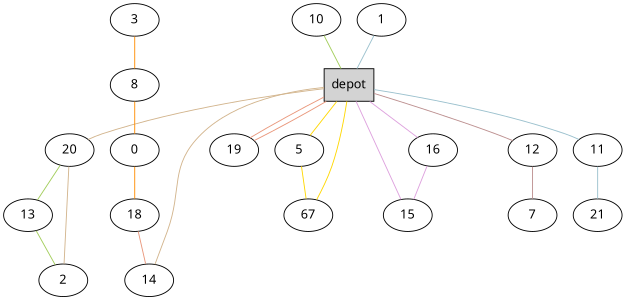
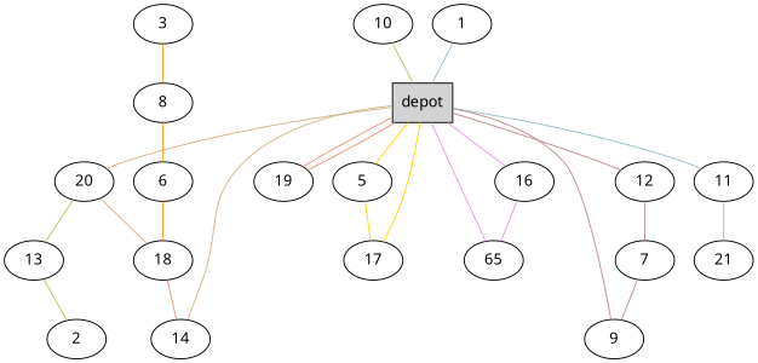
  graph {
    fontname="Noto Sans"
    node [fontname="Noto Sans" shape=ellipse]
    edge [color=rosybrown fontname="Noto Sans"]
    n1 [label=depot shape=box style=filled]
    19
    5
    16
    20
    12
    11
-   17 [label=67]
-   15
+   17
+   15 [label=65]
    13
    18
    7
    2
    21
    14
    3
    8
-   6 [label=0]
+   6
+   9
    10
    1
    n1 -- 19 [color=darksalmon]
    n1 -- 5 [color=gold]
    n1 -- 16 [color=plum]
    n1 -- 20 [color=tan]
    n1 -- 12
    n1 -- 11 [color=lightblue3]
    19 -- n1 [color=darksalmon]
    5 -- 17 [color=gold]
    16 -- 15 [color=plum]
    20 -- 13 [color=darkolivegreen3]
-   20 -- 2 [color=tan]
+   20 -- 18 [color=tan]
    12 -- 7
    11 -- 21 [color=lightblue3]
    17 -- n1 [color=gold]
    15 -- n1 [color=plum]
    13 -- 2 [color=darkolivegreen3]
    18 -- 14 [color=darksalmon]
+   7 -- 9
    14 -- n1 [color=tan]
    3 -- 8 [color=darkorange]
    8 -- 6 [color=darkorange]
    6 -- 18 [color=darkorange]
+   9 -- n1
    10 -- n1 [color=darkolivegreen3]
    1 -- n1 [color=lightblue3]
  }
